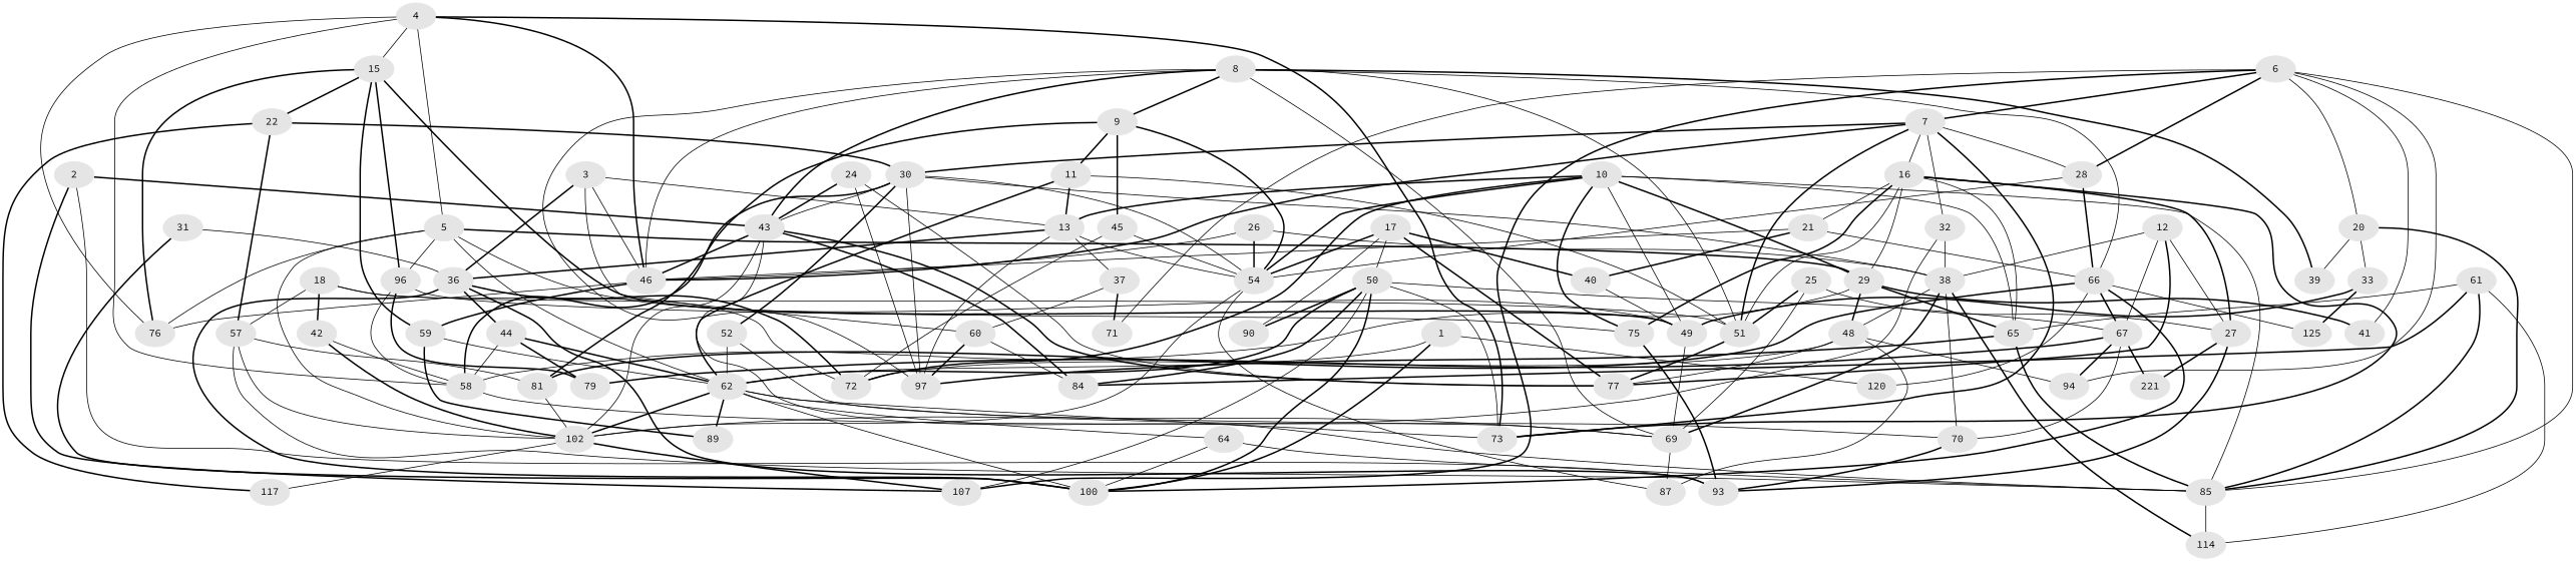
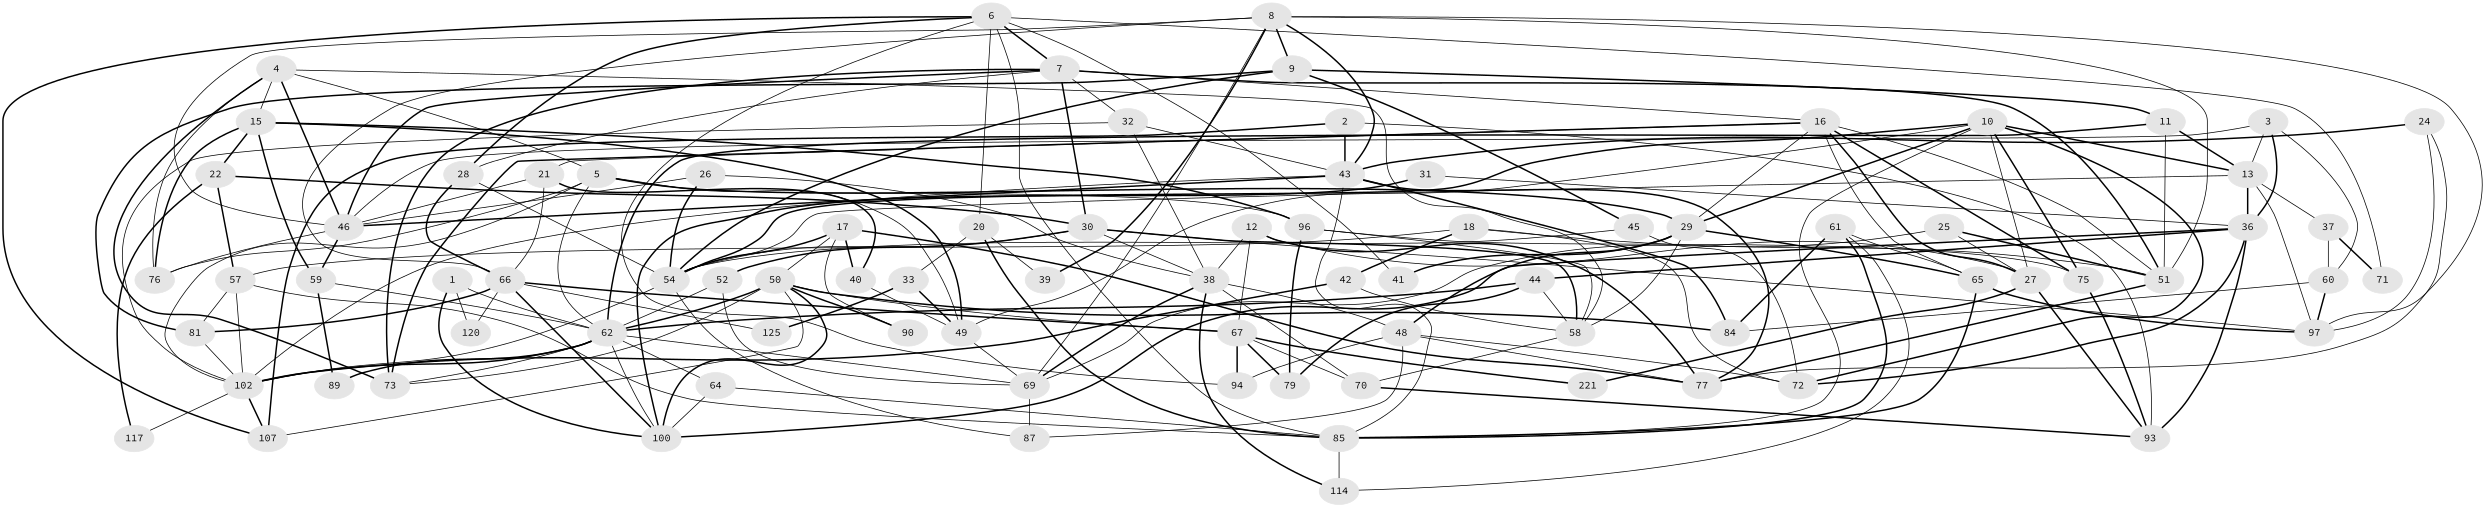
  graph {
    fontname="Source Code Pro"
    node [color=gray90 fontname="Source Code Pro" style=filled]
    edge [fontname="Source Code Pro" style=solid]
    62 [super="+92"]
    100 [super="+128"]
    73 [super="+110"]
    102 [super="+115"]
    69 [super="+74"]
    89
    64
    1
    120
    43 [super="+95"]
    46 [super="+119"]
    85 [super="+113"]
    77 [super="+86"]
    84
    2
    93 [super="+109"]
    107 [super="+111"]
    13 [super="+14"]
    36 [super="+116"]
    97 [super="+122"]
    54 [super="+104"]
    37
    3
    60
    72 [super="+118"]
    44 [super="+53"]
    76
    59
    4 [super="+108"]
    5 [super="+35"]
    15 [super="+112"]
    58 [super="+126"]
    29 [super="+98"]
    49 [super="+83"]
    n35 [label=96]
    22 [super="+63"]
    70
    41
    65 [super="+123"]
    48 [super="+127"]
    75
    79
    117
    6 [super="+96"]
    7 [super="+101"]
    20
    28 [super="+82"]
    71
    94
    16 [super="+23"]
    30 [super="+78"]
    32
    51 [super="+105"]
    39
    33
    66 [super="+99"]
    114
    27 [super="+88"]
    21 [super="+80"]
    38 [super="+124"]
    52
    8 [super="+34"]
    9 [super="+106"]
    11 [super="+55"]
    45
    81
    67 [super="+91"]
    125
    87
    10 [super="+47"]
    n71 [label=221]
    12
    57
    40
    17 [super="+19"]
    50 [super="+103"]
    90
    42 [super="+129"]
    18
    24
    25
    26
    31
    61 [super="+68"]
    62 -- 100
    62 -- 73
    62 -- 102 [style=bold]
    62 -- 69
    62 -- 89 [style=bold]
    62 -- 64
    102 -- 107 [style=bold]
    102 -- 117
    69 -- 87
    64 -- 100
    64 -- 85
    1 -- 62
    1 -- 100 [style=bold]
    1 -- 120
    43 -- 102
    43 -- 46 [style=bold]
    43 -- 85
    43 -- 77 [style=bold]
    43 -- 84 [style=bold]
    46 -- 76
    46 -- 59 [style=bold]
    85 -- 114
    2 -- 43 [style=bold]
    2 -- 93
    2 -- 107 [style=bold]
    13 -- 36 [style=bold]
    13 -- 97
    13 -- 54
    13 -- 37
    36 -- 100 [style=bold weight=2]
    36 -- 93 [style=bold]
    36 -- 72 [style=bold]
    36 -- 44 [style=bold]
    54 -- 102
    54 -- 87
    37 -- 60
    37 -- 71 [style=bold]
    3 -- 46
    3 -- 13
    3 -- 36 [style=bold]
    3 -- 60
    60 -- 84
    60 -- 97 [style=bold]
    44 -- 62 [style=bold]
    44 -- 58
    44 -- 79 [style=bold]
    59 -- 62
    59 -- 89 [style=bold]
    4 -- 73 [style=bold]
    4 -- 46 [style=bold]
    4 -- 76
    4 -- 5
    4 -- 15
    4 -- 58
    5 -- 62
    5 -- 102
    5 -- 76
    5 -- 29 [style=bold]
    5 -- 49
    5 -- n35
    15 -- 76 [style=bold]
    15 -- 59 [style=bold]
    15 -- 49 [style=bold]
    15 -- n35 [style=bold]
    15 -- 22 [style=bold]
    58 -- 70
    29 -- 58
    29 -- 41 [style=bold]
    29 -- 65 [style=bold]
    29 -- 48 [style=bold]
    49 -- 69
    n35 -- 58
    n35 -- 75
    n35 -- 79 [style=bold]
    22 -- 117 [style=bold]
    22 -- 30 [style=bold]
    22 -- 57 [style=bold]
    70 -- 93 [style=bold]
    65 -- 85 [style=bold]
    65 -- 97 [style=bold]
    48 -- 77
    48 -- 72
    48 -- 94
    48 -- 87
    75 -- 93 [style=bold]
    6 -- 85
    6 -- 107 [style=bold]
    6 -- 41
    6 -- 7 [style=bold]
    6 -- 20
    6 -- 28 [style=bold]
    6 -- 71
    6 -- 94
    7 -- 73 [style=bold]
    7 -- 46 [style=bold]
    7 -- 28
    7 -- 16
    7 -- 30 [style=bold]
    7 -- 32
    7 -- 51 [style=bold]
    20 -- 85 [style=bold]
    20 -- 39
    20 -- 33
    28 -- 54
    28 -- 66 [style=bold]
    16 -- 73 [style=bold]
    16 -- 29
    16 -- 65
    16 -- 75 [style=bold]
    16 -- 51
    16 -- 27 [style=bold]
    16 -- 21
    30 -- 97
    30 -- 54
    30 -- 58 [style=bold]
    30 -- 38
    30 -- 52 [style=bold]
    32 -- 102
-   30 -- 43
+   32 -- 43
    32 -- 38
    51 -- 77 [style=bold]
    33 -- 49 [style=bold]
    33 -- 125 [style=bold]
    66 -- 100 [style=bold]
    66 -- 120
    66 -- 81 [style=bold]
    66 -- 67 [style=bold]
    66 -- 125
    27 -- 93 [style=bold]
    27 -- n71 [style=bold]
    21 -- 46
    21 -- 66
    21 -- 40 [style=bold]
    38 -- 69 [style=bold weight=2]
    38 -- 70
    38 -- 48
    38 -- 114 [style=bold]
    52 -- 62
    52 -- 69
    8 -- 69
    8 -- 43 [style=bold]
    8 -- 46
    8 -- 97
    8 -- 51
    8 -- 39 [style=bold]
    8 -- 66
    8 -- 9 [style=bold]
    9 -- 54 [style=bold]
    9 -- 11 [style=bold]
    9 -- 45 [style=bold]
    9 -- 81 [style=bold]
    11 -- 62 [style=bold]
    11 -- 13 [style=bold]
    11 -- 51
    45 -- 54
    45 -- 72
    81 -- 102
    67 -- 70
    67 -- 79 [style=bold]
    67 -- 94 [style=bold]
    67 -- n71 [style=bold]
    10 -- 85
    10 -- 13 [style=bold]
    10 -- 54 [style=bold]
    10 -- 72 [style=bold]
    10 -- 29 [style=bold]
    10 -- 49
    10 -- 75 [style=bold]
-   10 -- 65
+   10 -- 27
    12 -- 77 [style=bold]
    12 -- 27
    12 -- 38
    12 -- 67
    57 -- 102
    57 -- 85
    57 -- 81
    40 -- 49
    17 -- 77 [style=bold]
    17 -- 54 [style=bold]
    17 -- 40 [style=bold]
    17 -- 50
    17 -- 90
    50 -- 62 [style=bold]
    50 -- 100 [style=bold]
    50 -- 73
    50 -- 84 [style=bold]
    50 -- 107
    50 -- 67
    50 -- 90 [style=bold]
    42 -- 102 [style=bold]
    42 -- 58
    18 -- 72
    18 -- 51
    18 -- 57
    18 -- 42 [style=bold]
    24 -- 43 [style=bold]
    24 -- 77
    24 -- 97
    25 -- 69
    25 -- 51 [style=bold]
    25 -- 27
    26 -- 46
    26 -- 54 [style=bold]
    26 -- 38
    31 -- 100 [style=bold]
    31 -- 36
    61 -- 85 [style=bold]
    61 -- 84 [style=bold]
    61 -- 65
    61 -- 114
  }
